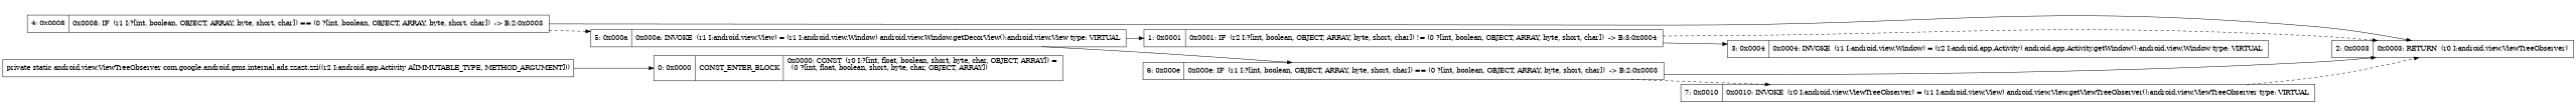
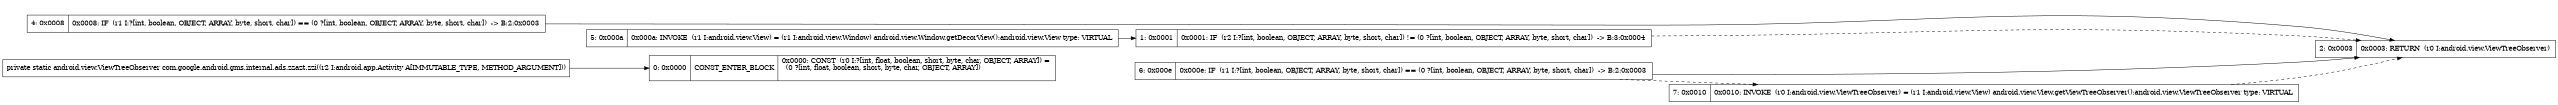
  digraph {
    rankdir=LR
    node [shape=record]
    n1 [label="{0\:\ 0x0000|CONST_ENTER_BLOCK\l|0x0000: CONST  (r0 I:?[int, float, boolean, short, byte, char, OBJECT, ARRAY]) = \l  (0 ?[int, float, boolean, short, byte, char, OBJECT, ARRAY])\l \l}"]
    n2 [label="{1\:\ 0x0001|0x0001: IF  (r2 I:?[int, boolean, OBJECT, ARRAY, byte, short, char]) != (0 ?[int, boolean, OBJECT, ARRAY, byte, short, char])  \-\> B:3:0x0004 \l}"]
    n3 [label="{2\:\ 0x0003|0x0003: RETURN  (r0 I:android.view.ViewTreeObserver) \l}"]
-   n4 [label="{3\:\ 0x0004|0x0004: INVOKE  (r1 I:android.view.Window) = (r2 I:android.app.Activity) android.app.Activity.getWindow():android.view.Window type: VIRTUAL \l}"]
    n5 [label="{4\:\ 0x0008|0x0008: IF  (r1 I:?[int, boolean, OBJECT, ARRAY, byte, short, char]) == (0 ?[int, boolean, OBJECT, ARRAY, byte, short, char])  \-\> B:2:0x0003 \l}"]
    n6 [label="{5\:\ 0x000a|0x000a: INVOKE  (r1 I:android.view.View) = (r1 I:android.view.Window) android.view.Window.getDecorView():android.view.View type: VIRTUAL \l}"]
    n7 [label="{6\:\ 0x000e|0x000e: IF  (r1 I:?[int, boolean, OBJECT, ARRAY, byte, short, char]) == (0 ?[int, boolean, OBJECT, ARRAY, byte, short, char])  \-\> B:2:0x0003 \l}"]
    n8 [label="{7\:\ 0x0010|0x0010: INVOKE  (r0 I:android.view.ViewTreeObserver) = (r1 I:android.view.View) android.view.View.getViewTreeObserver():android.view.ViewTreeObserver type: VIRTUAL \l}"]
    n9 [label="{private static android.view.ViewTreeObserver com.google.android.gms.internal.ads.zzazt.zzi((r2 I:android.app.Activity A[IMMUTABLE_TYPE, METHOD_ARGUMENT])) }"]
    n2 -> n3 [style=dashed]
-   n2 -> n4
    n5 -> n3
-   n5 -> n6 [style=dashed]
    n6 -> n2
-   n6 -> n7
    n7 -> n3
    n7 -> n8 [style=dashed]
    n8 -> n3 [style=dashed]
    n9 -> n1
  }
